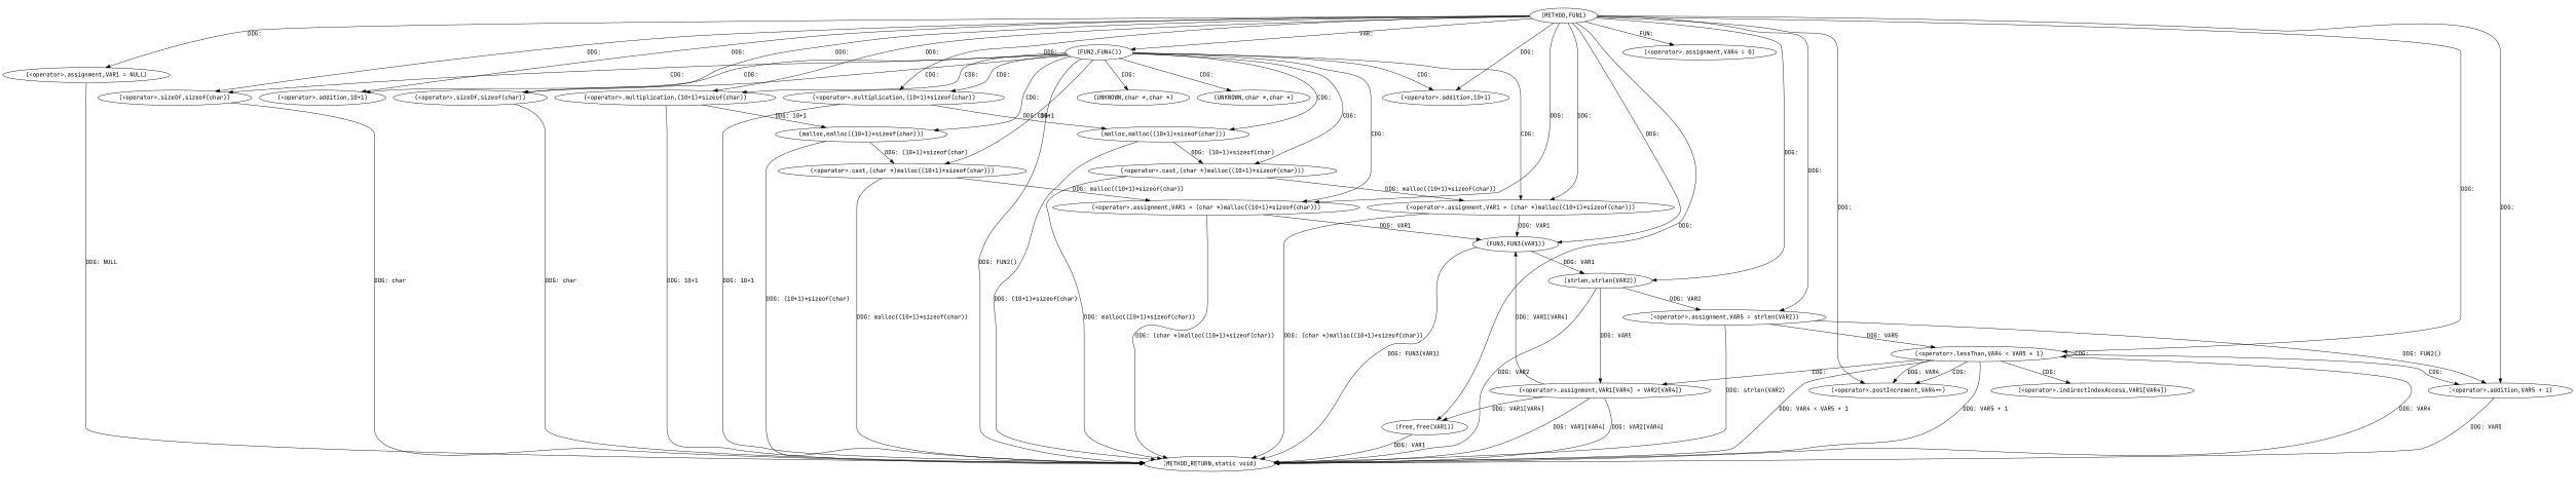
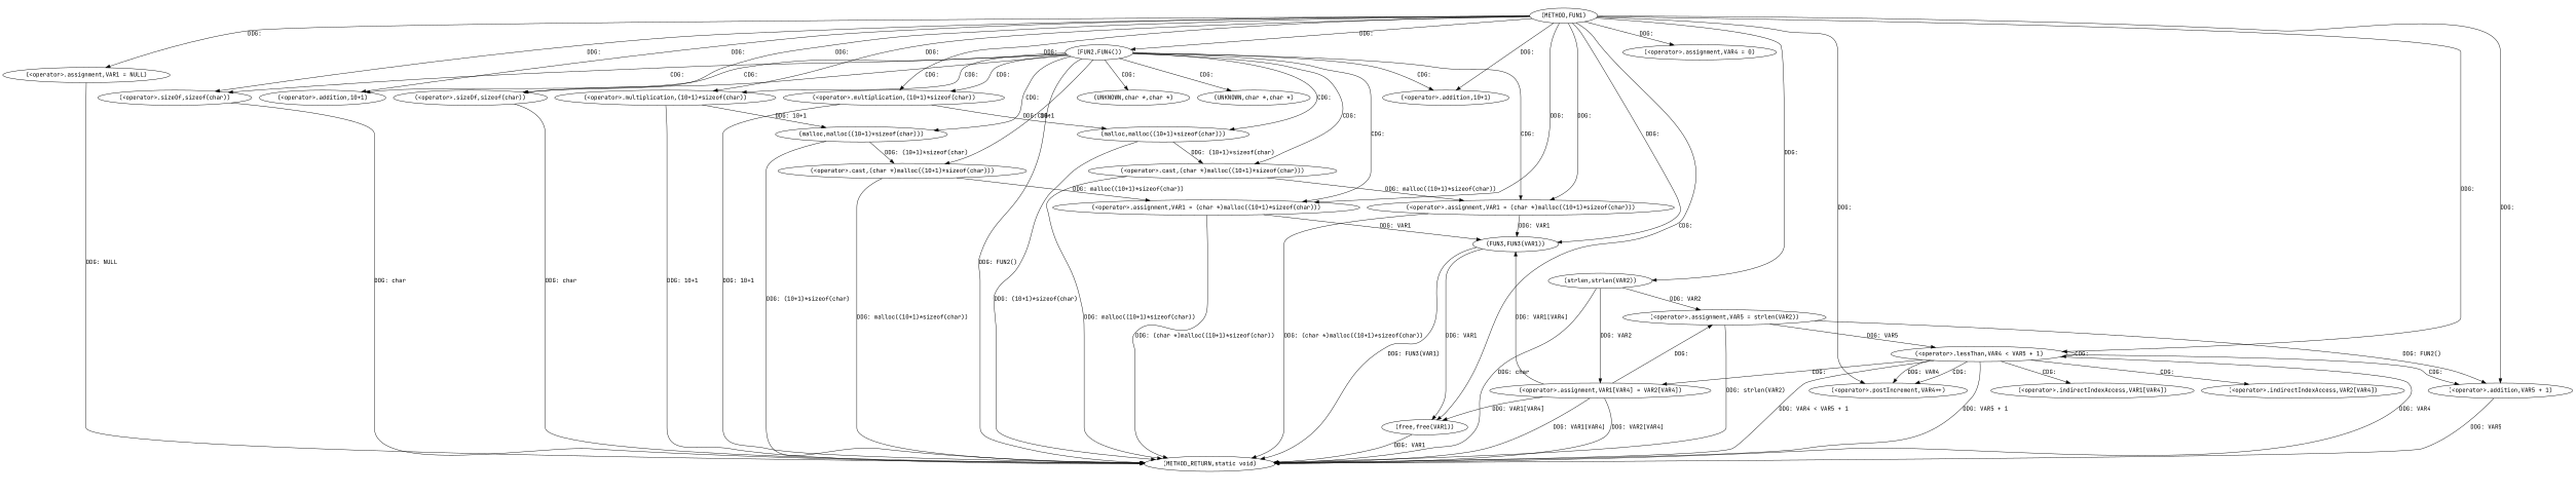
  digraph {
    fontname="JetBrains Mono"
    node [fontname="JetBrains Mono"]
    edge [fontname="JetBrains Mono"]
    n1 [label="(METHOD,FUN1)"]
    n2 [label="(<operator>.assignment,VAR1 = NULL)"]
    n3 [label="(FUN2,FUN4())"]
    n4 [label="(<operator>.assignment,VAR1 = (char *)malloc((10+1)*sizeof(char)))"]
    n5 [label="(<operator>.multiplication,(10+1)*sizeof(char))"]
    n6 [label="(<operator>.addition,10+1)"]
    n7 [label="(<operator>.sizeOf,sizeof(char))"]
    n8 [label="(<operator>.assignment,VAR1 = (char *)malloc((10+1)*sizeof(char)))"]
    n9 [label="(<operator>.multiplication,(10+1)*sizeof(char))"]
    n10 [label="(<operator>.addition,10+1)"]
    n11 [label="(<operator>.sizeOf,sizeof(char))"]
    n12 [label="(<operator>.assignment,VAR5 = strlen(VAR2))"]
    n13 [label="(strlen,strlen(VAR2))"]
    n14 [label="(<operator>.assignment,VAR4 = 0)"]
    n15 [label="(<operator>.lessThan,VAR4 < VAR5 + 1)"]
    n16 [label="(<operator>.addition,VAR5 + 1)"]
    n17 [label="(<operator>.postIncrement,VAR4++)"]
    n18 [label="(FUN3,FUN3(VAR1))"]
    n19 [label="(free,free(VAR1))"]
    n20 [label="(METHOD_RETURN,static void)"]
    n21 [label="(<operator>.cast,(char *)malloc((10+1)*sizeof(char)))"]
    n22 [label="(malloc,malloc((10+1)*sizeof(char)))"]
    n23 [label="(<operator>.cast,(char *)malloc((10+1)*sizeof(char)))"]
    n24 [label="(malloc,malloc((10+1)*sizeof(char)))"]
    n25 [label="(UNKNOWN,char *,char *)"]
    n26 [label="(UNKNOWN,char *,char *)"]
    n27 [label="(<operator>.assignment,VAR1[VAR4] = VAR2[VAR4])"]
    n28 [label="(<operator>.indirectIndexAccess,VAR1[VAR4])"]
+   n29 [label="(<operator>.indirectIndexAccess,VAR2[VAR4])"]
    n1 -> n2 [label="DDG: "]
-   n1 -> n3 [label="VAR: "]
+   n1 -> n3 [label="DDG: "]
    n1 -> n4 [label="DDG: "]
    n1 -> n5 [label="DDG: "]
    n1 -> n6 [label="DDG: "]
    n1 -> n7 [label="DDG: "]
    n1 -> n8 [label="DDG: "]
    n1 -> n9 [label="DDG: "]
    n1 -> n10 [label="DDG: "]
    n1 -> n11 [label="DDG: "]
-   n1 -> n12 [label="DDG: "]
+   n27 -> n12 [label="DDG: "]
    n1 -> n13 [label="DDG: "]
-   n1 -> n14 [label="FUN: "]
+   n1 -> n14 [label="DDG: "]
    n1 -> n15 [label="DDG: "]
    n1 -> n16 [label="DDG: "]
    n1 -> n17 [label="DDG: "]
    n1 -> n18 [label="DDG: "]
-   n1 -> n19 [label="DDG: "]
+   n1 -> n19 [label="CDG: "]
    n2 -> n20 [label="DDG: NULL"]
    n3 -> n4 [label="CDG: "]
    n3 -> n5 [label="CDG: "]
    n3 -> n6 [label="CDG: "]
    n3 -> n7 [label="CDG: "]
    n3 -> n8 [label="CDG: "]
    n3 -> n9 [label="CDG: "]
    n3 -> n10 [label="CDG: "]
    n3 -> n11 [label="CDG: "]
    n3 -> n20 [label="DDG: FUN2()"]
    n3 -> n21 [label="CDG: "]
    n3 -> n22 [label="CDG: "]
    n3 -> n23 [label="CDG: "]
    n3 -> n24 [label="CDG: "]
    n3 -> n25 [label="CDG: "]
    n3 -> n26 [label="CDG: "]
    n4 -> n18 [label="DDG: VAR1"]
    n4 -> n20 [label="DDG: (char *)malloc((10+1)*sizeof(char))"]
    n5 -> n20 [label="DDG: 10+1"]
    n5 -> n22 [label="DDG: 10+1"]
    n7 -> n20 [label="DDG: char"]
    n8 -> n18 [label="DDG: VAR1"]
    n8 -> n20 [label="DDG: (char *)malloc((10+1)*sizeof(char))"]
    n9 -> n20 [label="DDG: 10+1"]
    n9 -> n24 [label="DDG: 10+1"]
    n11 -> n20 [label="DDG: char"]
    n12 -> n15 [label="DDG: VAR5"]
    n12 -> n16 [label="DDG: FUN2()"]
    n12 -> n20 [label="DDG: strlen(VAR2)"]
    n13 -> n12 [label="DDG: VAR2"]
-   n13 -> n20 [label="DDG: VAR2"]
-   n13 -> n27 [label="DDG: VAR5"]
+   n13 -> n20 [label="DDG: char"]
+   n13 -> n27 [label="DDG: VAR2"]
    n15 -> n15 [label="CDG: "]
    n15 -> n16 [label="CDG: "]
    n15 -> n17 [label="DDG: VAR4"]
    n15 -> n17 [label="CDG: "]
    n15 -> n20 [label="DDG: VAR5 + 1"]
    n15 -> n20 [label="DDG: VAR4"]
    n15 -> n20 [label="DDG: VAR4 < VAR5 + 1"]
    n15 -> n27 [label="CDG: "]
    n15 -> n28 [label="CDG: "]
+   n15 -> n29 [label="CDG: "]
    n16 -> n20 [label="DDG: VAR5"]
-   n18 -> n13 [label="DDG: VAR1"]
+   n18 -> n19 [label="DDG: VAR1"]
    n18 -> n20 [label="DDG: FUN3(VAR1)"]
    n19 -> n20 [label="DDG: VAR1"]
    n21 -> n4 [label="DDG: malloc((10+1)*sizeof(char))"]
    n21 -> n20 [label="DDG: malloc((10+1)*sizeof(char))"]
    n22 -> n20 [label="DDG: (10+1)*sizeof(char)"]
    n22 -> n21 [label="DDG: (10+1)*sizeof(char)"]
    n23 -> n8 [label="DDG: malloc((10+1)*sizeof(char))"]
    n23 -> n20 [label="DDG: malloc((10+1)*sizeof(char))"]
    n24 -> n20 [label="DDG: (10+1)*sizeof(char)"]
    n24 -> n23 [label="DDG: (10+1)*sizeof(char)"]
    n27 -> n18 [label="DDG: VAR1[VAR4]"]
    n27 -> n19 [label="DDG: VAR1[VAR4]"]
    n27 -> n20 [label="DDG: VAR1[VAR4]"]
    n27 -> n20 [label="DDG: VAR2[VAR4]"]
  }
